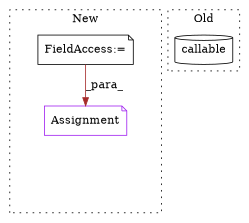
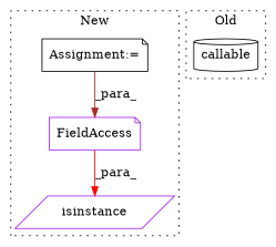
  digraph {
    fontname="DejaVu Serif"
    node [a=32 color=purple fontname="DejaVu Serif" shape=note]
    edge [fontname="DejaVu Serif"]
-   n2 [a=22 l=20 label=Assignment s=471]
-   n3 [a=7 color=black l=11 label="FieldAccess:=" s=265]
+   n1 [l="11,1" label=isinstance s="449,491" shape=parallelogram]
+   n2 [a=22 l=20 label=FieldAccess s=471]
+   n3 [a=7 color=black l=11 label="Assignment:=" s=265]
    n4 [color=black l="9,1" label=callable s="380,397" shape=cylinder]
    subgraph cluster_1 {
      label=New
      style=dotted
+     n1
      n2
      n3
    }
    subgraph cluster_2 {
      label=Old
      style=dotted
      n4
    }
+   n2 -> n1 [color=red label=_para_]
    n3 -> n2 [color=brown label=_para_]
  }
